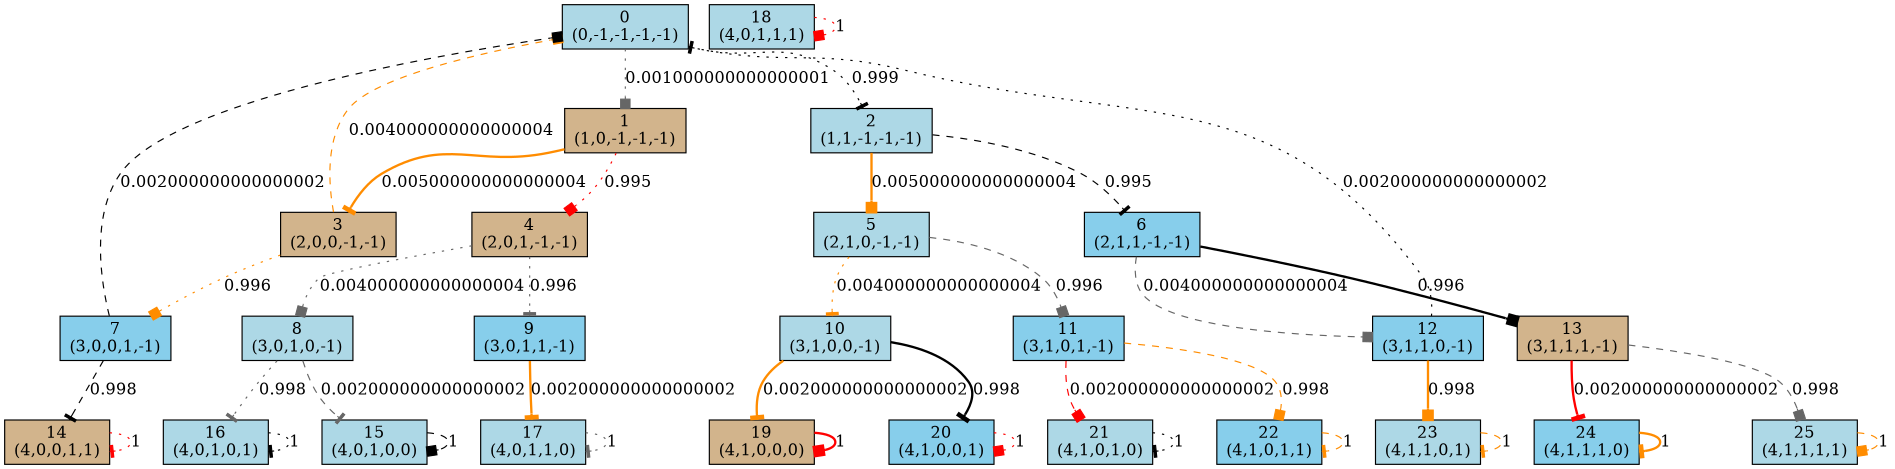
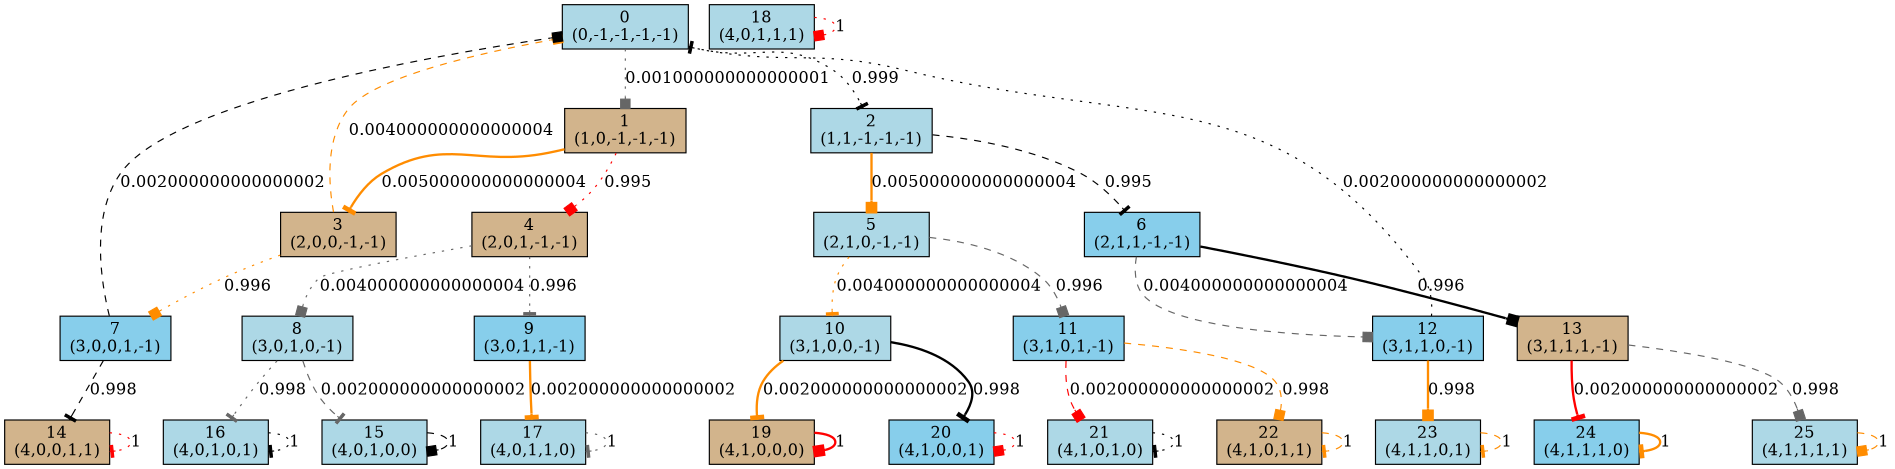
  digraph {
    node [fillcolor=lightblue shape=box style=filled]
    edge [arrowhead=tee color=darkorange style=dotted]
    n1 [label="0\n(0,-1,-1,-1,-1)"]
    n2 [fillcolor=tan label="1\n(1,0,-1,-1,-1)"]
    n3 [label="2\n(1,1,-1,-1,-1)"]
    n4 [fillcolor=tan label="3\n(2,0,0,-1,-1)"]
    n5 [fillcolor=tan label="4\n(2,0,1,-1,-1)"]
    n6 [label="5\n(2,1,0,-1,-1)"]
    n7 [fillcolor=skyblue label="6\n(2,1,1,-1,-1)"]
    n8 [fillcolor=skyblue label="7\n(3,0,0,1,-1)"]
    n9 [label="8\n(3,0,1,0,-1)"]
    n10 [fillcolor=skyblue label="9\n(3,0,1,1,-1)"]
    n11 [label="10\n(3,1,0,0,-1)"]
    n12 [fillcolor=skyblue label="11\n(3,1,0,1,-1)"]
    n13 [fillcolor=skyblue label="12\n(3,1,1,0,-1)"]
    n14 [fillcolor=tan label="13\n(3,1,1,1,-1)"]
    n15 [fillcolor=tan label="14\n(4,0,0,1,1)"]
    n16 [label="15\n(4,0,1,0,0)"]
    n17 [label="16\n(4,0,1,0,1)"]
    n18 [label="17\n(4,0,1,1,0)"]
    n19 [fillcolor=tan label="19\n(4,1,0,0,0)"]
    n20 [fillcolor=skyblue label="20\n(4,1,0,0,1)"]
    n21 [label="21\n(4,1,0,1,0)"]
-   n22 [fillcolor=skyblue label="22\n(4,1,0,1,1)"]
+   n22 [fillcolor=tan label="22\n(4,1,0,1,1)"]
    n23 [label="23\n(4,1,1,0,1)"]
    n24 [fillcolor=skyblue label="24\n(4,1,1,1,0)"]
    n25 [label="25\n(4,1,1,1,1)"]
    n26 [label="18\n(4,0,1,1,1)"]
    n1 -> n2 [arrowhead=box color=gray40 label=0.001000000000000001]
    n1 -> n3 [color=black label=0.999]
    n2 -> n4 [label=0.005000000000000004 style=bold]
    n2 -> n5 [arrowhead=box color=red label=0.995]
    n3 -> n6 [arrowhead=box label=0.005000000000000004 style=bold]
    n3 -> n7 [color=black label=0.995 style=dashed]
    n4 -> n1 [arrowhead=box label=0.004000000000000004 style=dashed]
    n4 -> n8 [arrowhead=box label=0.996]
    n5 -> n9 [arrowhead=box color=gray40 label=0.004000000000000004]
    n5 -> n10 [color=gray40 label=0.996]
    n6 -> n11 [label=0.004000000000000004]
    n6 -> n12 [arrowhead=box color=gray40 label=0.996 style=dashed]
    n7 -> n13 [arrowhead=box color=gray40 label=0.004000000000000004 style=dashed]
    n7 -> n14 [arrowhead=box color=black label=0.996 style=bold]
    n8 -> n1 [arrowhead=box color=black label=0.002000000000000002 style=dashed]
    n8 -> n15 [color=black label=0.998 style=dashed]
    n9 -> n16 [color=gray40 label=0.002000000000000002 style=dashed]
    n9 -> n17 [color=gray40 label=0.998]
    n10 -> n18 [label=0.002000000000000002 style=bold]
    n11 -> n19 [label=0.002000000000000002 style=bold]
    n11 -> n20 [color=black label=0.998 style=bold]
    n12 -> n21 [arrowhead=box color=red label=0.002000000000000002 style=dashed]
    n12 -> n22 [arrowhead=box label=0.998 style=dashed]
    n13 -> n1 [color=black label=0.002000000000000002]
    n13 -> n23 [arrowhead=box label=0.998 style=bold]
    n14 -> n24 [color=red label=0.002000000000000002 style=bold]
    n14 -> n25 [arrowhead=box color=gray40 label=0.998 style=dashed]
    n15 -> n15 [color=red label=1]
    n16 -> n16 [arrowhead=box color=black label=1 style=dashed]
    n17 -> n17 [color=black label=1]
    n18 -> n18 [color=gray40 label=1]
    n19 -> n19 [arrowhead=box color=red label=1 style=bold]
    n20 -> n20 [arrowhead=box color=red label=1]
    n21 -> n21 [color=black label=1]
    n22 -> n22 [label=1 style=dashed]
    n23 -> n23 [label=1 style=dashed]
    n24 -> n24 [label=1 style=bold]
    n25 -> n25 [arrowhead=box label=1 style=dashed]
    n26 -> n26 [arrowhead=box color=red label=1]
  }
